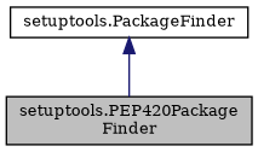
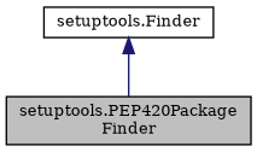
  digraph {
    fontname="DejaVu Serif"
    node [color=black fontname="DejaVu Serif" fontsize=10 shape=record style=filled]
    n1 [fillcolor=grey75 fontcolor=black height=0.2 label="setuptools.PEP420Package\lFinder" width=0.4]
-   n2 [fillcolor=white height=0.2 label="setuptools.PackageFinder" width=0.4]
+   n2 [fillcolor=white height=0.2 label="setuptools.Finder" width=0.4]
    n2 -> n1 [color=midnightblue dir=back fontname="DejaVu Serif" fontsize=10 labelfontname=Helvetica labelfontsize=10 style=solid]
  }
